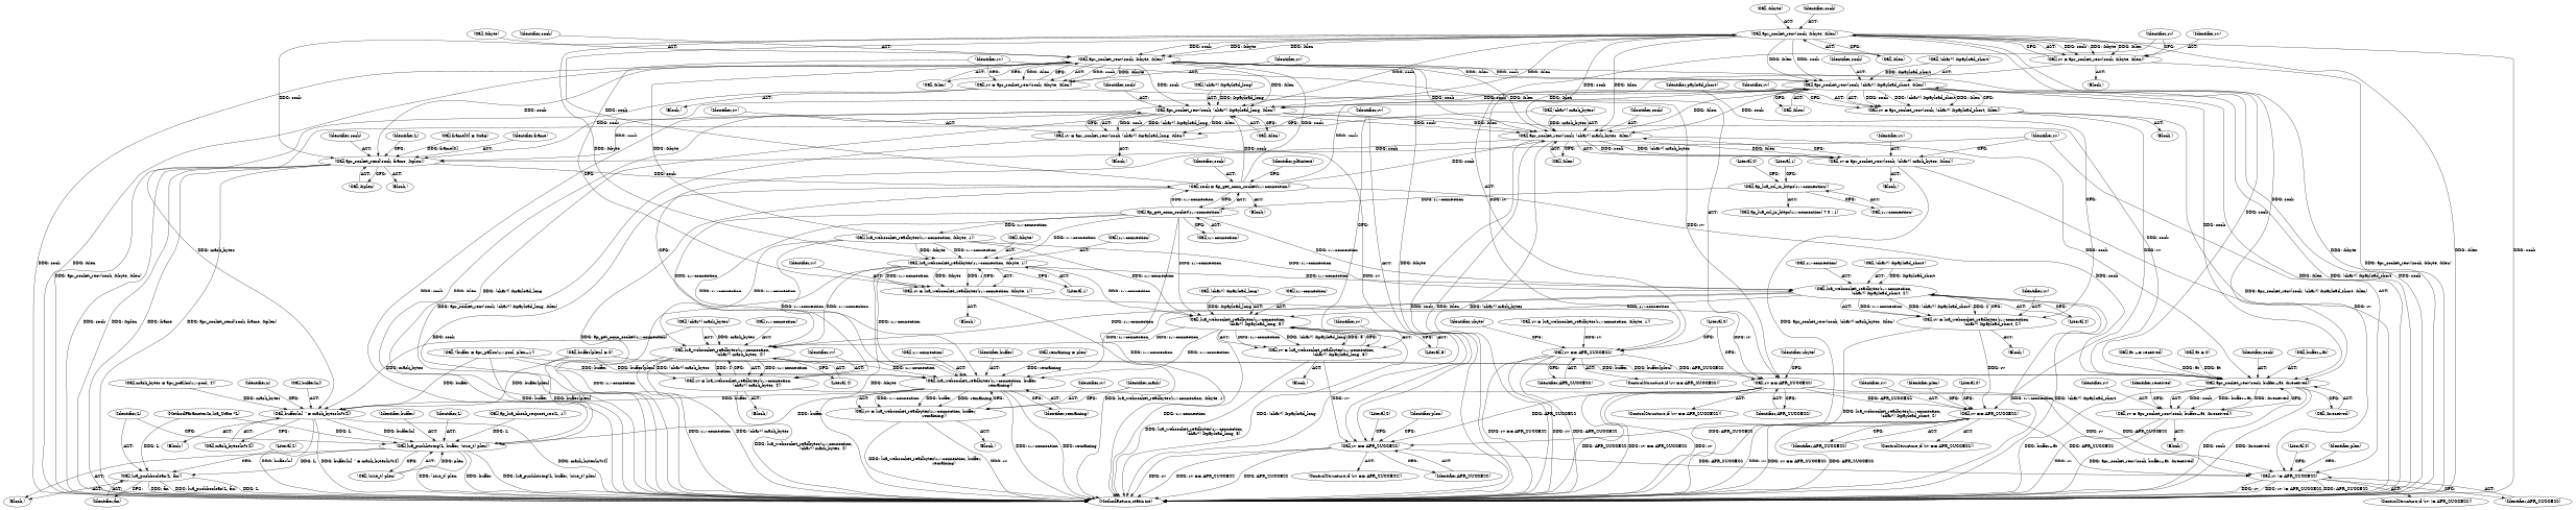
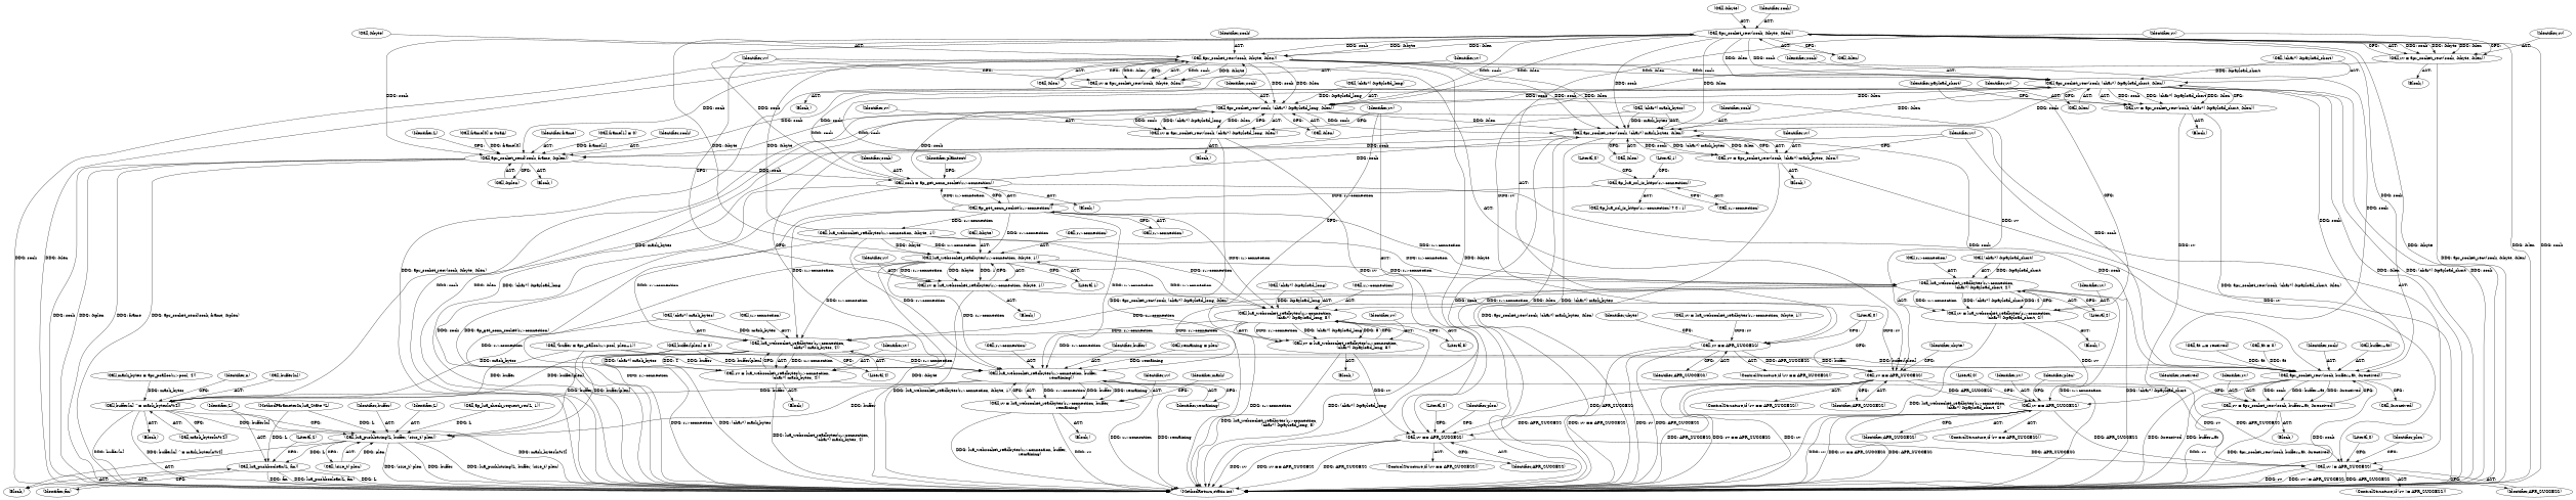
  digraph {
    n1 [label="(Call,apr_socket_recv(sock, &byte, &len))"]
    n2 [label="(Call,rv = apr_socket_recv(sock, &byte, &len))"]
    n3 [label="(Call,apr_socket_recv(sock, &byte, &len))"]
    n4 [label="(Call,apr_socket_recv(sock, (char*) &payload_short, &len))"]
    n5 [label="(Call,apr_socket_recv(sock, (char*) &payload_long, &len))"]
    n6 [label="(Call,apr_socket_recv(sock, (char*) mask_bytes, &len))"]
    n7 [label="(Call,apr_socket_recv(sock, buffer+at, &received))"]
    n8 [label="(Call,apr_socket_send(sock, frame, &plen))"]
    n9 [label="(Call,lua_websocket_readbytes(r->connection, &byte, 1))"]
    n10 [label="(Call,&len)"]
    n11 [label="(MethodReturn,static int)"]
    n12 [label="(Call,rv == APR_SUCCESS)"]
    n13 [label="(Block,)"]
    n14 [label="(Call,rv = apr_socket_recv(sock, &byte, &len))"]
    n15 [label="(Call,&len)"]
    n16 [label="(Call,rv = apr_socket_recv(sock, (char*) &payload_short, &len))"]
    n17 [label="(Call,&len)"]
    n18 [label="(Call,rv = apr_socket_recv(sock, (char*) &payload_long, &len))"]
    n19 [label="(Call,&len)"]
    n20 [label="(Call,rv = apr_socket_recv(sock, (char*) mask_bytes, &len))"]
    n21 [label="(Call,&len)"]
    n22 [label="(Call,rv = apr_socket_recv(sock, buffer+at, &received))"]
    n23 [label="(Call,&received)"]
    n24 [label="(Call,sock = ap_get_conn_socket(r->connection))"]
    n25 [label="(Call,&plen)"]
    n26 [label="(Block,)"]
    n27 [label="(Call,lua_websocket_readbytes(r->connection, \n                        (char*) &payload_short, 2))"]
    n28 [label="(Call,lua_websocket_readbytes(r->connection, \n                            (char*) &payload_long, 8))"]
    n29 [label="(Call,lua_websocket_readbytes(r->connection, \n                            (char*) mask_bytes, 4))"]
    n30 [label="(Call,lua_websocket_readbytes(r->connection, buffer, \n                            remaining))"]
    n31 [label="(Call,rv = lua_websocket_readbytes(r->connection, &byte, 1))"]
    n32 [label="(Literal,1)"]
    n33 [label="(Call,ap_get_conn_socket(r->connection))"]
    n34 [label="(Block,)"]
    n35 [label="(Call,lua_websocket_readbytes(r->connection, &byte, 1))"]
    n36 [label="(Call,r->connection)"]
    n37 [label="(Call,rv = lua_websocket_readbytes(r->connection, \n                        (char*) &payload_short, 2))"]
    n38 [label="(Literal,2)"]
    n39 [label="(Call,rv = lua_websocket_readbytes(r->connection, \n                            (char*) &payload_long, 8))"]
    n40 [label="(Literal,8)"]
    n41 [label="(Call,rv = lua_websocket_readbytes(r->connection, \n                            (char*) mask_bytes, 4))"]
    n42 [label="(Literal,4)"]
    n43 [label="(Call,rv = lua_websocket_readbytes(r->connection, buffer, \n                            remaining))"]
    n44 [label="(Call,buffer[n] ^= mask_bytes[n%4])"]
    n45 [label="(Call,lua_pushlstring(L, buffer, (size_t) plen))"]
    n46 [label="(Identifier,remaining)"]
    n47 [label="(Call,ap_lua_ssl_is_https(r->connection))"]
    n48 [label="(Call,r->connection)"]
    n49 [label="(Call,ap_lua_ssl_is_https(r->connection) ? 0 : 1)"]
    n50 [label="(Call,rv == APR_SUCCESS)"]
    n51 [label="(ControlStructure,if (rv == APR_SUCCESS))"]
    n52 [label="(Identifier,APR_SUCCESS)"]
    n53 [label="(Call,rv == APR_SUCCESS)"]
    n54 [label="(Call,rv == APR_SUCCESS)"]
    n55 [label="(Call,rv != APR_SUCCESS)"]
    n56 [label="(ControlStructure,if (rv == APR_SUCCESS))"]
    n57 [label="(Identifier,APR_SUCCESS)"]
    n58 [label="(Identifier,APR_SUCCESS)"]
    n59 [label="(ControlStructure,if (rv == APR_SUCCESS))"]
    n60 [label="(Identifier,APR_SUCCESS)"]
    n61 [label="(ControlStructure,if (rv == APR_SUCCESS))"]
    n62 [label="(Identifier,APR_SUCCESS)"]
    n63 [label="(ControlStructure,if (rv != APR_SUCCESS))"]
    n64 [label="(Block,)"]
    n65 [label="(Block,)"]
    n66 [label="(Block,)"]
    n67 [label="(Block,)"]
    n68 [label="(Block,)"]
    n69 [label="(Block,)"]
    n70 [label="(Block,)"]
    n71 [label="(Block,)"]
    n72 [label="(Block,)"]
    n73 [label="(Block,)"]
    n74 [label="(Block,)"]
    n75 [label="(Call,mask_bytes[n%4])"]
    n76 [label="(Call,lua_pushboolean(L, fin))"]
    n77 [label="(Block,)"]
    n78 [label="(Call,(size_t) plen)"]
    n79 [label="(Identifier,fin)"]
    n80 [label="(Call,buffer[plen] = 0)"]
    n81 [label="(Call,r->connection)"]
    n82 [label="(Identifier,rv)"]
    n83 [label="(Identifier,rv)"]
    n84 [label="(Call,mask_bytes = apr_pcalloc(r->pool, 4))"]
    n85 [label="(Call,*buffer = apr_palloc(r->pool, plen+1))"]
    n86 [label="(Identifier,n)"]
    n87 [label="(MethodParameterIn,lua_State *L)"]
    n88 [label="(Identifier,sock)"]
    n89 [label="(Identifier,rv)"]
    n90 [label="(Identifier,rv)"]
    n91 [label="(Identifier,buffer)"]
    n92 [label="(Identifier,buffer)"]
    n93 [label="(Identifier,ubyte)"]
    n94 [label="(Identifier,payload_short)"]
    n95 [label="(Call,remaining = plen)"]
    n96 [label="(Identifier,plen)"]
    n97 [label="(Call,r->connection)"]
    n98 [label="(Call,&byte)"]
    n99 [label="(Literal,0)"]
    n100 [label="(Call,(char*) &payload_long)"]
    n101 [label="(Call,&byte)"]
    n102 [label="(Identifier,rv)"]
    n103 [label="(Identifier,plaintext)"]
    n104 [label="(Identifier,rv)"]
    n105 [label="(Identifier,rv)"]
    n106 [label="(Identifier,L)"]
    n107 [label="(Identifier,rv)"]
    n108 [label="(Identifier,plen)"]
    n109 [label="(Identifier,rv)"]
    n110 [label="(Identifier,sock)"]
    n111 [label="(Call,rv = lua_websocket_readbytes(r->connection, &byte, 1))"]
    n112 [label="(Identifier,L)"]
    n113 [label="(Identifier,mask)"]
    n114 [label="(Identifier,rv)"]
    n115 [label="(Identifier,rv)"]
    n116 [label="(Call,at += received)"]
    n117 [label="(Call,(char*) &payload_long)"]
    n118 [label="(Identifier,sock)"]
    n119 [label="(Identifier,L)"]
    n120 [label="(Identifier,plen)"]
    n121 [label="(Identifier,rv)"]
    n122 [label="(Call,buffer[n])"]
    n123 [label="(Identifier,rv)"]
    n124 [label="(Literal,0)"]
    n125 [label="(Call,frame[0] = 0x8A)"]
    n126 [label="(Call,&byte)"]
    n127 [label="(Identifier,rv)"]
    n128 [label="(Literal,0)"]
    n129 [label="(Call,r->connection)"]
    n130 [label="(Identifier,sock)"]
    n131 [label="(Call,(char*) &payload_short)"]
    n132 [label="(Literal,0)"]
    n133 [label="(Identifier,ubyte)"]
    n134 [label="(Call,ap_lua_check_request_rec(L, 1))"]
    n135 [label="(Call,(char*) mask_bytes)"]
    n136 [label="(Call,r->connection)"]
    n137 [label="(Identifier,rv)"]
    n138 [label="(Literal,1)"]
    n139 [label="(Identifier,frame)"]
    n140 [label="(Call,at = 0)"]
    n141 [label="(Identifier,received)"]
+   n142 [label="(Call,frame[1] = 0)"]
    n143 [label="(Identifier,sock)"]
    n144 [label="(Identifier,sock)"]
    n145 [label="(Call,(char*) &payload_short)"]
    n146 [label="(Literal,0)"]
    n147 [label="(Identifier,sock)"]
    n148 [label="(Literal,2)"]
    n149 [label="(Identifier,rv)"]
    n150 [label="(Identifier,sock)"]
    n151 [label="(Call,buffer+at)"]
    n152 [label="(Call,(char*) mask_bytes)"]
    n153 [label="(Call,r->connection)"]
    n1 -> n2 [label="AST: "]
    n1 -> n2 [label="DDG: sock"]
    n1 -> n2 [label="DDG: &byte"]
    n1 -> n2 [label="DDG: &len"]
    n1 -> n3 [label="DDG: sock"]
    n1 -> n3 [label="DDG: &byte"]
    n1 -> n3 [label="DDG: &len"]
    n1 -> n4 [label="DDG: sock"]
    n1 -> n4 [label="DDG: &len"]
    n1 -> n5 [label="DDG: sock"]
    n1 -> n5 [label="DDG: &len"]
    n1 -> n6 [label="DDG: sock"]
    n1 -> n6 [label="DDG: &len"]
    n1 -> n7 [label="DDG: sock"]
    n1 -> n8 [label="DDG: sock"]
    n1 -> n9 [label="DDG: &byte"]
    n1 -> n10 [label="CFG: "]
    n1 -> n11 [label="DDG: &byte"]
    n1 -> n11 [label="DDG: &len"]
    n1 -> n11 [label="DDG: sock"]
    n2 -> n1 [label="CFG: "]
    n2 -> n11 [label="DDG: apr_socket_recv(sock, &byte, &len)"]
    n2 -> n12 [label="DDG: rv"]
    n2 -> n13 [label="AST: "]
    n3 -> n4 [label="DDG: sock"]
    n3 -> n4 [label="DDG: &len"]
    n3 -> n5 [label="DDG: sock"]
    n3 -> n5 [label="DDG: &len"]
    n3 -> n6 [label="DDG: sock"]
    n3 -> n6 [label="DDG: &len"]
    n3 -> n7 [label="DDG: sock"]
    n3 -> n8 [label="DDG: sock"]
    n3 -> n11 [label="DDG: &byte"]
    n3 -> n11 [label="DDG: sock"]
    n3 -> n11 [label="DDG: &len"]
    n3 -> n14 [label="AST: "]
    n3 -> n14 [label="DDG: sock"]
    n3 -> n14 [label="DDG: &byte"]
    n3 -> n14 [label="DDG: &len"]
    n3 -> n15 [label="CFG: "]
    n4 -> n5 [label="DDG: sock"]
    n4 -> n5 [label="DDG: &len"]
    n4 -> n6 [label="DDG: sock"]
    n4 -> n6 [label="DDG: &len"]
    n4 -> n7 [label="DDG: sock"]
    n4 -> n8 [label="DDG: sock"]
    n4 -> n11 [label="DDG: &len"]
    n4 -> n11 [label="DDG: (char*) &payload_short"]
    n4 -> n11 [label="DDG: sock"]
    n4 -> n16 [label="AST: "]
    n4 -> n16 [label="DDG: sock"]
    n4 -> n16 [label="DDG: (char*) &payload_short"]
    n4 -> n16 [label="DDG: &len"]
    n4 -> n17 [label="CFG: "]
    n5 -> n6 [label="DDG: sock"]
    n5 -> n6 [label="DDG: &len"]
    n5 -> n7 [label="DDG: sock"]
    n5 -> n8 [label="DDG: sock"]
    n5 -> n11 [label="DDG: sock"]
    n5 -> n11 [label="DDG: &len"]
    n5 -> n11 [label="DDG: (char*) &payload_long"]
    n5 -> n18 [label="AST: "]
    n5 -> n18 [label="DDG: sock"]
    n5 -> n18 [label="DDG: (char*) &payload_long"]
    n5 -> n18 [label="DDG: &len"]
    n5 -> n19 [label="CFG: "]
    n6 -> n7 [label="DDG: sock"]
    n6 -> n8 [label="DDG: sock"]
    n6 -> n11 [label="DDG: sock"]
    n6 -> n11 [label="DDG: &len"]
    n6 -> n11 [label="DDG: (char*) mask_bytes"]
    n6 -> n20 [label="AST: "]
    n6 -> n20 [label="DDG: sock"]
    n6 -> n20 [label="DDG: (char*) mask_bytes"]
    n6 -> n20 [label="DDG: &len"]
    n6 -> n21 [label="CFG: "]
    n7 -> n11 [label="DDG: sock"]
    n7 -> n11 [label="DDG: &received"]
    n7 -> n11 [label="DDG: buffer+at"]
    n7 -> n22 [label="AST: "]
    n7 -> n22 [label="DDG: sock"]
    n7 -> n22 [label="DDG: buffer+at"]
    n7 -> n22 [label="DDG: &received"]
    n7 -> n23 [label="CFG: "]
    n8 -> n11 [label="DDG: frame"]
    n8 -> n11 [label="DDG: apr_socket_send(sock, frame, &plen)"]
    n8 -> n11 [label="DDG: sock"]
    n8 -> n11 [label="DDG: &plen"]
    n8 -> n24 [label="DDG: sock"]
    n8 -> n25 [label="CFG: "]
    n8 -> n26 [label="AST: "]
    n9 -> n11 [label="DDG: r->connection"]
    n9 -> n11 [label="DDG: &byte"]
    n9 -> n27 [label="DDG: r->connection"]
    n9 -> n28 [label="DDG: r->connection"]
    n9 -> n29 [label="DDG: r->connection"]
    n9 -> n30 [label="DDG: r->connection"]
    n9 -> n31 [label="AST: "]
    n9 -> n31 [label="DDG: r->connection"]
    n9 -> n31 [label="DDG: &byte"]
    n9 -> n31 [label="DDG: 1"]
    n9 -> n32 [label="CFG: "]
    n10 -> n1 [label="AST: "]
    n12 -> n11 [label="DDG: rv == APR_SUCCESS"]
    n12 -> n11 [label="DDG: rv"]
    n12 -> n11 [label="DDG: APR_SUCCESS"]
    n12 -> n50 [label="DDG: APR_SUCCESS"]
    n12 -> n51 [label="AST: "]
    n12 -> n52 [label="CFG: "]
    n14 -> n3 [label="CFG: "]
    n14 -> n11 [label="DDG: apr_socket_recv(sock, &byte, &len)"]
    n14 -> n50 [label="DDG: rv"]
    n14 -> n64 [label="AST: "]
    n15 -> n3 [label="AST: "]
    n16 -> n4 [label="CFG: "]
    n16 -> n11 [label="DDG: apr_socket_recv(sock, (char*) &payload_short, &len)"]
    n16 -> n53 [label="DDG: rv"]
    n16 -> n65 [label="AST: "]
    n17 -> n4 [label="AST: "]
    n18 -> n5 [label="CFG: "]
    n18 -> n11 [label="DDG: apr_socket_recv(sock, (char*) &payload_long, &len)"]
    n18 -> n54 [label="DDG: rv"]
    n18 -> n66 [label="AST: "]
    n19 -> n5 [label="AST: "]
    n20 -> n6 [label="CFG: "]
    n20 -> n11 [label="DDG: apr_socket_recv(sock, (char*) mask_bytes, &len)"]
    n20 -> n55 [label="DDG: rv"]
    n20 -> n67 [label="AST: "]
    n21 -> n6 [label="AST: "]
    n22 -> n7 [label="CFG: "]
    n22 -> n11 [label="DDG: apr_socket_recv(sock, buffer+at, &received)"]
    n22 -> n11 [label="DDG: rv"]
    n22 -> n68 [label="AST: "]
-   n23 -> n7 [label="AST: "]
    n24 -> n1 [label="DDG: sock"]
    n24 -> n3 [label="DDG: sock"]
    n24 -> n4 [label="DDG: sock"]
    n24 -> n5 [label="DDG: sock"]
    n24 -> n6 [label="DDG: sock"]
    n24 -> n7 [label="DDG: sock"]
    n24 -> n11 [label="DDG: sock"]
    n24 -> n11 [label="DDG: ap_get_conn_socket(r->connection)"]
    n24 -> n33 [label="CFG: "]
    n24 -> n34 [label="AST: "]
    n25 -> n8 [label="AST: "]
    n27 -> n11 [label="DDG: r->connection"]
    n27 -> n11 [label="DDG: (char*) &payload_short"]
    n27 -> n28 [label="DDG: r->connection"]
    n27 -> n29 [label="DDG: r->connection"]
    n27 -> n30 [label="DDG: r->connection"]
    n27 -> n37 [label="AST: "]
    n27 -> n37 [label="DDG: r->connection"]
    n27 -> n37 [label="DDG: (char*) &payload_short"]
    n27 -> n37 [label="DDG: 2"]
    n27 -> n38 [label="CFG: "]
    n28 -> n11 [label="DDG: r->connection"]
    n28 -> n11 [label="DDG: (char*) &payload_long"]
    n28 -> n29 [label="DDG: r->connection"]
    n28 -> n30 [label="DDG: r->connection"]
    n28 -> n39 [label="AST: "]
    n28 -> n39 [label="DDG: r->connection"]
    n28 -> n39 [label="DDG: (char*) &payload_long"]
    n28 -> n39 [label="DDG: 8"]
    n28 -> n40 [label="CFG: "]
    n29 -> n11 [label="DDG: r->connection"]
    n29 -> n11 [label="DDG: (char*) mask_bytes"]
    n29 -> n30 [label="DDG: r->connection"]
    n29 -> n41 [label="AST: "]
    n29 -> n41 [label="DDG: r->connection"]
    n29 -> n41 [label="DDG: (char*) mask_bytes"]
    n29 -> n41 [label="DDG: 4"]
    n29 -> n42 [label="CFG: "]
    n30 -> n11 [label="DDG: r->connection"]
    n30 -> n11 [label="DDG: remaining"]
    n30 -> n43 [label="AST: "]
    n30 -> n43 [label="DDG: r->connection"]
    n30 -> n43 [label="DDG: buffer"]
    n30 -> n43 [label="DDG: remaining"]
    n30 -> n44 [label="DDG: buffer"]
    n30 -> n45 [label="DDG: buffer"]
    n30 -> n46 [label="CFG: "]
    n31 -> n9 [label="CFG: "]
    n31 -> n11 [label="DDG: lua_websocket_readbytes(r->connection, &byte, 1)"]
    n31 -> n50 [label="DDG: rv"]
    n31 -> n69 [label="AST: "]
    n32 -> n9 [label="AST: "]
    n33 -> n9 [label="DDG: r->connection"]
    n33 -> n11 [label="DDG: r->connection"]
    n33 -> n24 [label="AST: "]
    n33 -> n24 [label="DDG: r->connection"]
    n33 -> n27 [label="DDG: r->connection"]
    n33 -> n28 [label="DDG: r->connection"]
    n33 -> n29 [label="DDG: r->connection"]
    n33 -> n30 [label="DDG: r->connection"]
    n33 -> n35 [label="DDG: r->connection"]
    n33 -> n36 [label="CFG: "]
    n35 -> n3 [label="DDG: &byte"]
    n35 -> n9 [label="DDG: r->connection"]
    n35 -> n9 [label="DDG: &byte"]
    n35 -> n27 [label="DDG: r->connection"]
    n35 -> n28 [label="DDG: r->connection"]
    n35 -> n29 [label="DDG: r->connection"]
    n35 -> n30 [label="DDG: r->connection"]
    n36 -> n33 [label="AST: "]
    n37 -> n11 [label="DDG: lua_websocket_readbytes(r->connection, \n                        (char*) &payload_short, 2)"]
    n37 -> n27 [label="CFG: "]
    n37 -> n53 [label="DDG: rv"]
    n37 -> n70 [label="AST: "]
    n38 -> n27 [label="AST: "]
    n39 -> n11 [label="DDG: lua_websocket_readbytes(r->connection, \n                            (char*) &payload_long, 8)"]
    n39 -> n28 [label="CFG: "]
    n39 -> n54 [label="DDG: rv"]
    n39 -> n71 [label="AST: "]
    n40 -> n28 [label="AST: "]
    n41 -> n11 [label="DDG: lua_websocket_readbytes(r->connection, \n                            (char*) mask_bytes, 4)"]
    n41 -> n29 [label="CFG: "]
    n41 -> n55 [label="DDG: rv"]
    n41 -> n72 [label="AST: "]
    n42 -> n29 [label="AST: "]
    n43 -> n11 [label="DDG: rv"]
    n43 -> n11 [label="DDG: lua_websocket_readbytes(r->connection, buffer, \n                            remaining)"]
    n43 -> n30 [label="CFG: "]
    n43 -> n73 [label="AST: "]
    n44 -> n11 [label="DDG: buffer[n]"]
    n44 -> n11 [label="DDG: buffer[n] ^= mask_bytes[n%4]"]
    n44 -> n11 [label="DDG: mask_bytes[n%4]"]
    n44 -> n45 [label="DDG: buffer[n]"]
    n44 -> n74 [label="AST: "]
    n44 -> n75 [label="CFG: "]
    n45 -> n11 [label="DDG: lua_pushlstring(L, buffer, (size_t) plen)"]
    n45 -> n11 [label="DDG: (size_t) plen"]
    n45 -> n11 [label="DDG: buffer"]
    n45 -> n76 [label="DDG: L"]
    n45 -> n77 [label="AST: "]
    n45 -> n78 [label="CFG: "]
    n46 -> n30 [label="AST: "]
    n47 -> n33 [label="DDG: r->connection"]
    n47 -> n48 [label="CFG: "]
    n47 -> n49 [label="AST: "]
    n48 -> n47 [label="AST: "]
    n50 -> n11 [label="DDG: rv"]
    n50 -> n11 [label="DDG: APR_SUCCESS"]
    n50 -> n11 [label="DDG: rv == APR_SUCCESS"]
    n50 -> n53 [label="DDG: APR_SUCCESS"]
    n50 -> n54 [label="DDG: APR_SUCCESS"]
    n50 -> n55 [label="DDG: APR_SUCCESS"]
    n50 -> n56 [label="AST: "]
    n50 -> n57 [label="CFG: "]
    n52 -> n12 [label="AST: "]
    n53 -> n11 [label="DDG: rv"]
    n53 -> n11 [label="DDG: rv == APR_SUCCESS"]
    n53 -> n11 [label="DDG: APR_SUCCESS"]
    n53 -> n54 [label="DDG: APR_SUCCESS"]
    n53 -> n55 [label="DDG: APR_SUCCESS"]
    n53 -> n58 [label="CFG: "]
    n53 -> n59 [label="AST: "]
    n54 -> n11 [label="DDG: rv"]
    n54 -> n11 [label="DDG: rv == APR_SUCCESS"]
    n54 -> n11 [label="DDG: APR_SUCCESS"]
    n54 -> n55 [label="DDG: APR_SUCCESS"]
    n54 -> n60 [label="CFG: "]
    n54 -> n61 [label="AST: "]
    n55 -> n11 [label="DDG: rv"]
    n55 -> n11 [label="DDG: rv != APR_SUCCESS"]
    n55 -> n11 [label="DDG: APR_SUCCESS"]
    n55 -> n62 [label="CFG: "]
    n55 -> n63 [label="AST: "]
    n57 -> n50 [label="AST: "]
    n58 -> n53 [label="AST: "]
    n60 -> n54 [label="AST: "]
    n62 -> n55 [label="AST: "]
    n75 -> n44 [label="AST: "]
    n76 -> n11 [label="DDG: fin"]
    n76 -> n11 [label="DDG: lua_pushboolean(L, fin)"]
    n76 -> n11 [label="DDG: L"]
    n76 -> n77 [label="AST: "]
    n76 -> n79 [label="CFG: "]
    n78 -> n45 [label="AST: "]
    n78 -> n45 [label="DDG: plen"]
    n79 -> n76 [label="AST: "]
    n80 -> n7 [label="DDG: buffer[plen]"]
    n80 -> n30 [label="DDG: buffer[plen]"]
    n80 -> n44 [label="DDG: buffer[plen]"]
    n80 -> n45 [label="DDG: buffer[plen]"]
    n81 -> n27 [label="AST: "]
    n82 -> n22 [label="AST: "]
    n83 -> n2 [label="AST: "]
    n84 -> n44 [label="DDG: mask_bytes"]
    n85 -> n7 [label="DDG: buffer"]
    n85 -> n30 [label="DDG: buffer"]
    n85 -> n44 [label="DDG: buffer"]
    n85 -> n45 [label="DDG: buffer"]
    n86 -> n44 [label="CFG: "]
    n87 -> n45 [label="DDG: L"]
    n87 -> n76 [label="DDG: L"]
    n88 -> n3 [label="AST: "]
    n89 -> n53 [label="AST: "]
    n90 -> n20 [label="CFG: "]
    n90 -> n41 [label="CFG: "]
    n90 -> n55 [label="AST: "]
    n91 -> n30 [label="AST: "]
    n92 -> n45 [label="AST: "]
    n93 -> n12 [label="CFG: "]
    n94 -> n16 [label="CFG: "]
    n94 -> n37 [label="CFG: "]
    n95 -> n30 [label="DDG: remaining"]
    n96 -> n53 [label="CFG: "]
    n97 -> n9 [label="AST: "]
    n98 -> n1 [label="AST: "]
    n99 -> n55 [label="CFG: "]
    n100 -> n28 [label="AST: "]
    n100 -> n28 [label="DDG: &payload_long"]
    n101 -> n3 [label="AST: "]
    n102 -> n14 [label="AST: "]
    n103 -> n24 [label="CFG: "]
    n104 -> n18 [label="CFG: "]
    n104 -> n39 [label="CFG: "]
    n104 -> n54 [label="AST: "]
    n105 -> n43 [label="AST: "]
    n106 -> n45 [label="CFG: "]
    n106 -> n76 [label="AST: "]
    n107 -> n31 [label="AST: "]
    n108 -> n54 [label="CFG: "]
    n109 -> n18 [label="AST: "]
    n110 -> n8 [label="AST: "]
    n111 -> n12 [label="DDG: rv"]
    n112 -> n45 [label="AST: "]
    n113 -> n43 [label="CFG: "]
    n114 -> n16 [label="AST: "]
    n115 -> n14 [label="CFG: "]
    n115 -> n31 [label="CFG: "]
    n115 -> n50 [label="AST: "]
    n116 -> n7 [label="DDG: at"]
    n117 -> n5 [label="AST: "]
    n117 -> n5 [label="DDG: &payload_long"]
    n118 -> n24 [label="AST: "]
    n119 -> n8 [label="CFG: "]
    n120 -> n55 [label="CFG: "]
    n121 -> n20 [label="AST: "]
    n122 -> n44 [label="AST: "]
    n123 -> n41 [label="AST: "]
    n124 -> n47 [label="CFG: "]
    n125 -> n8 [label="DDG: frame[0]"]
    n126 -> n9 [label="AST: "]
    n127 -> n2 [label="CFG: "]
    n127 -> n12 [label="AST: "]
    n128 -> n54 [label="CFG: "]
    n129 -> n30 [label="AST: "]
    n130 -> n1 [label="AST: "]
    n131 -> n27 [label="AST: "]
    n131 -> n27 [label="DDG: &payload_short"]
    n132 -> n53 [label="CFG: "]
    n133 -> n50 [label="CFG: "]
    n134 -> n45 [label="DDG: L"]
    n135 -> n6 [label="AST: "]
    n135 -> n6 [label="DDG: mask_bytes"]
    n135 -> n44 [label="DDG: mask_bytes"]
    n136 -> n28 [label="AST: "]
    n137 -> n37 [label="AST: "]
    n138 -> n47 [label="CFG: "]
    n139 -> n8 [label="AST: "]
    n140 -> n7 [label="DDG: at"]
    n141 -> n22 [label="CFG: "]
+   n142 -> n8 [label="DDG: frame[1]"]
    n143 -> n6 [label="AST: "]
    n144 -> n4 [label="AST: "]
    n145 -> n4 [label="AST: "]
    n145 -> n4 [label="DDG: &payload_short"]
    n146 -> n12 [label="CFG: "]
    n146 -> n50 [label="CFG: "]
    n147 -> n7 [label="AST: "]
    n148 -> n76 [label="CFG: "]
    n149 -> n39 [label="AST: "]
    n150 -> n5 [label="AST: "]
    n151 -> n7 [label="AST: "]
    n152 -> n29 [label="AST: "]
    n152 -> n29 [label="DDG: mask_bytes"]
    n152 -> n44 [label="DDG: mask_bytes"]
    n153 -> n29 [label="AST: "]
  }
